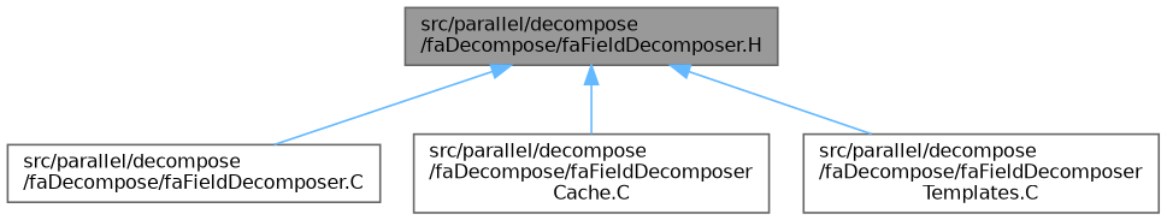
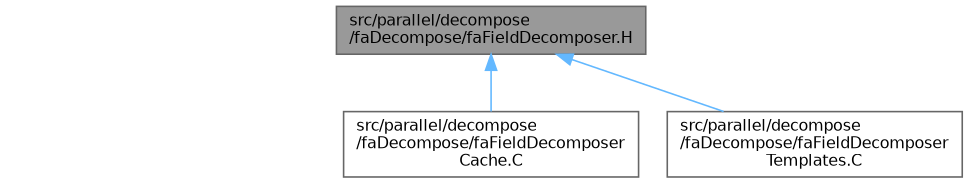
  digraph {
    node [color=grey40 fillcolor=white fontname=Helvetica fontsize=10 shape=box style=filled]
    edge [color=steelblue1 dir=back fontname=Helvetica fontsize=10 labelfontname=Helvetica labelfontsize=10 style=solid]
    n1 [color=gray40 fillcolor=grey60 fontcolor=black height=0.2 label="src/parallel/decompose\l/faDecompose/faFieldDecomposer.H" width=0.4]
-   n2 [height=0.2 label="src/parallel/decompose\l/faDecompose/faFieldDecomposer.C" width=0.4]
    n3 [height=0.2 label="src/parallel/decompose\l/faDecompose/faFieldDecomposer\lCache.C" width=0.4]
    n4 [height=0.2 label="src/parallel/decompose\l/faDecompose/faFieldDecomposer\lTemplates.C" width=0.4]
-   n1 -> n2
    n1 -> n3
    n1 -> n4
  }
